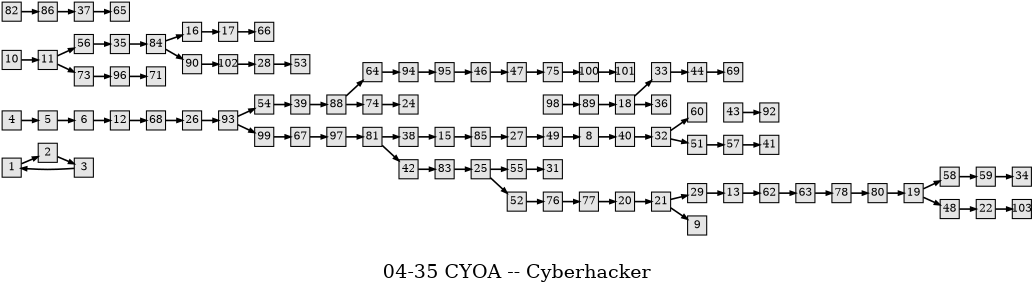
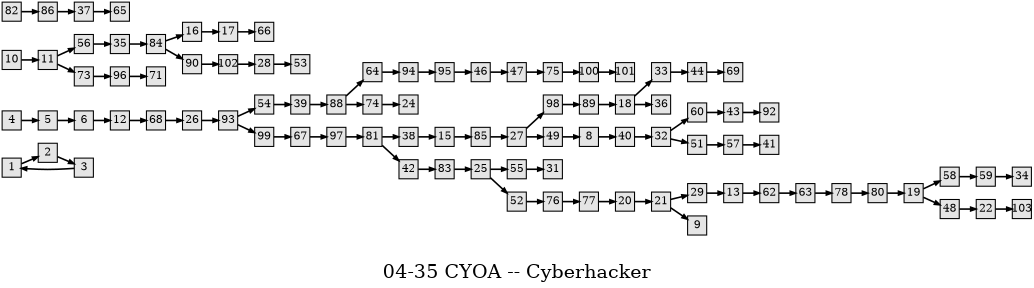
  digraph {
    fontsize=36
    label="04-35 CYOA -- Cyberhacker"
    nodesep=0.35
    ordering=out
    rankdir=LR
    ranksep=0.45
    node [fillcolor=grey90 fixedsize=true fontsize=20 labelfloat=true margin="0,0" penwidth=2 regular=true shape=rect style=filled]
    edge [fontsize=12 labelfloat=true penwidth=3]
    1
    2
    3
    4
    5
    6
    12
    68
    26
    8
    40
    32
    60
    51
    10
    11
    56
    73
    35
    96
    84
    71
    93
    13
    62
    63
    78
    15
    85
    27
    98
    49
    16
    17
    66
    18
    33
    36
    44
    69
    19
    58
    48
    59
    22
    34
    103
    20
    21
    29
    9
    25
    55
    52
    31
    76
    77
    54
    99
    39
    67
    89
    28
    53
    43
    57
    92
    41
    90
    102
    38
    88
    64
    74
    94
    24
    42
    83
    46
    47
    75
    100
    82
    86
    101
    80
    95
    97
    81
    n90 [label=37]
    65
    1 -> 2
    2 -> 3
    3 -> 1
    4 -> 5
    5 -> 6
    6 -> 12
    12 -> 68
    68 -> 26
    26 -> 93
    8 -> 40
    40 -> 32
    32 -> 60
    32 -> 51
+   60 -> 43
    51 -> 57
    10 -> 11
    11 -> 56
    11 -> 73
    56 -> 35
    73 -> 96
    35 -> 84
    96 -> 71
    84 -> 16
    84 -> 90
    93 -> 54
    93 -> 99
    13 -> 62
    62 -> 63
    63 -> 78
    78 -> 80
    15 -> 85
    85 -> 27
+   27 -> 98
    27 -> 49
    98 -> 89
    49 -> 8
    16 -> 17
    17 -> 66
    18 -> 33
    18 -> 36
    33 -> 44
    44 -> 69
    19 -> 58
    19 -> 48
    58 -> 59
    48 -> 22
    59 -> 34
    22 -> 103
    20 -> 21
    21 -> 29
    21 -> 9
    29 -> 13
    25 -> 55
    25 -> 52
    55 -> 31
    52 -> 76
    76 -> 77
    77 -> 20
    54 -> 39
    99 -> 67
    39 -> 88
    67 -> 97
    89 -> 18
    28 -> 53
    43 -> 92
    57 -> 41
    90 -> 102
    102 -> 28
    38 -> 15
    88 -> 64
    88 -> 74
    64 -> 94
    74 -> 24
    94 -> 95
    42 -> 83
    83 -> 25
    46 -> 47
    47 -> 75
    75 -> 100
    100 -> 101
    82 -> 86
    86 -> n90
    80 -> 19
    95 -> 46
    97 -> 81
    81 -> 38
    81 -> 42
    n90 -> 65
  }
